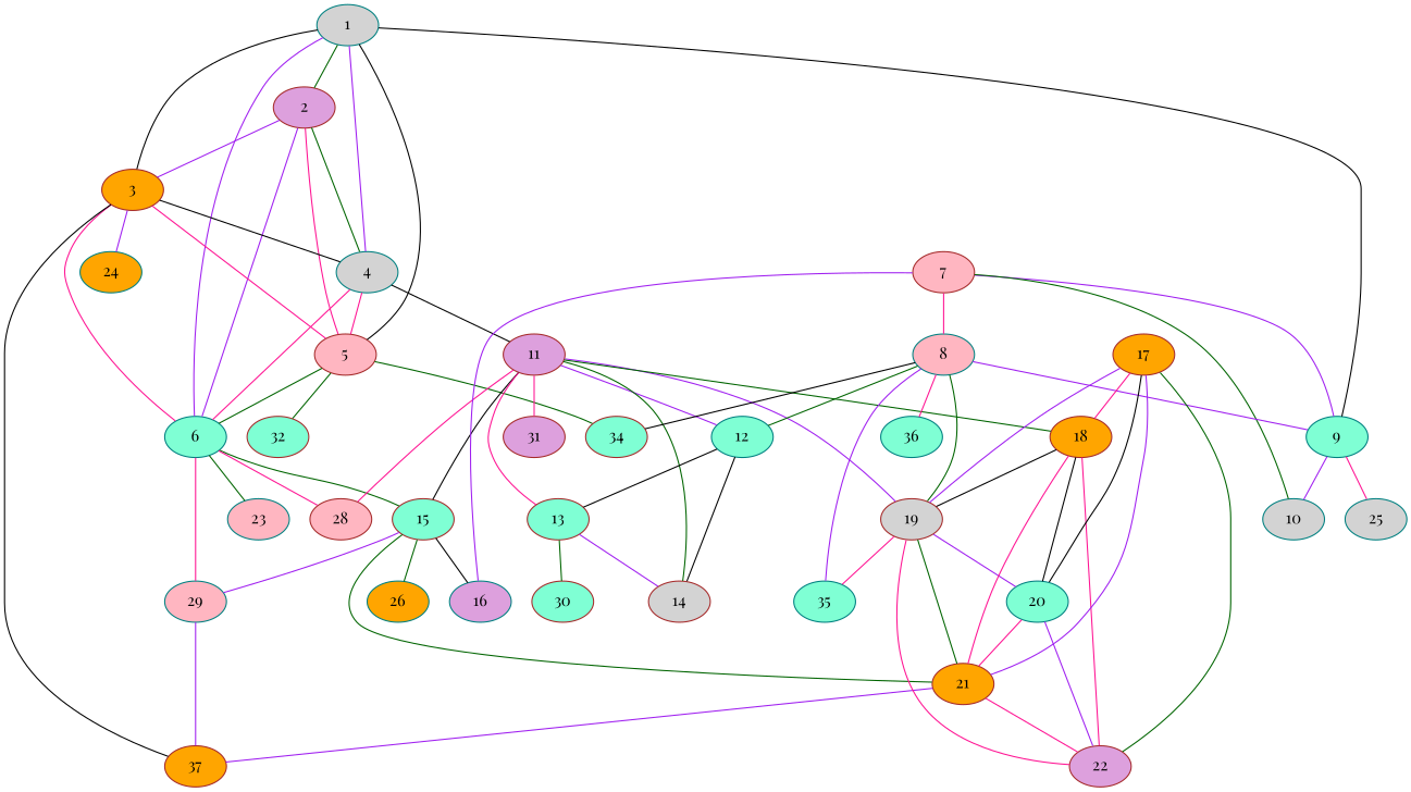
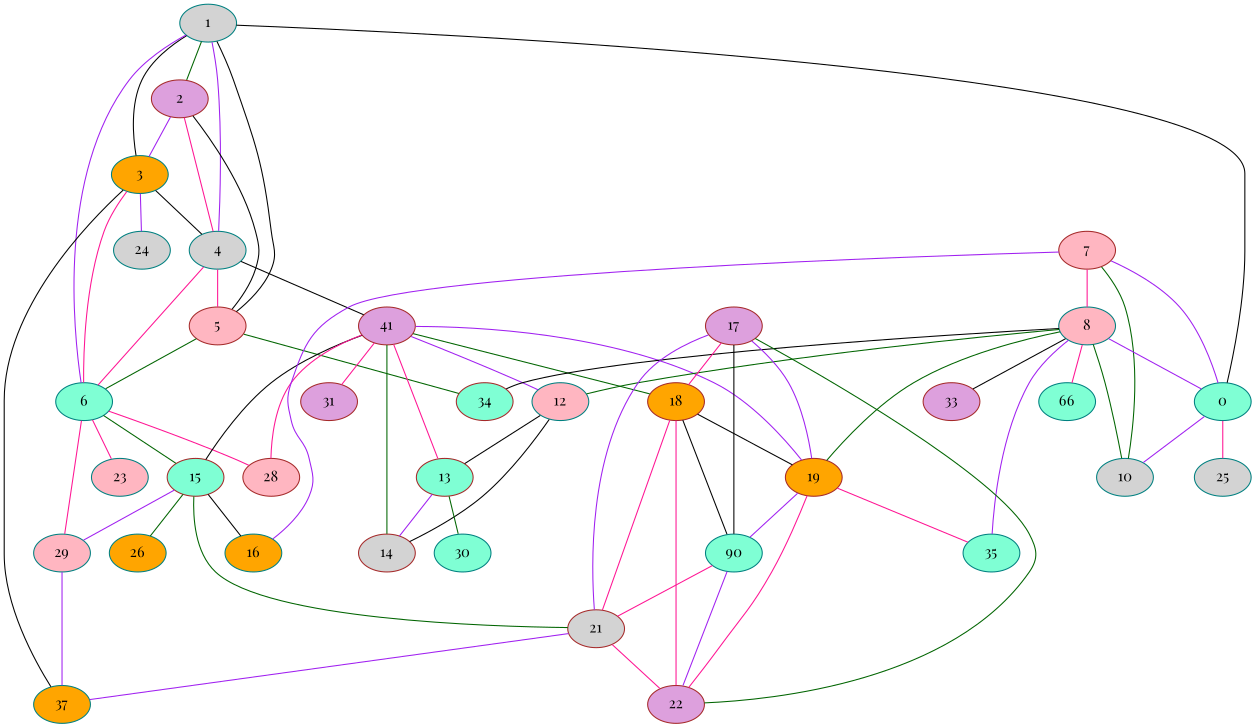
  graph {
    fontname="Playfair Display"
    node [color=brown fillcolor=aquamarine fontname="Playfair Display" style=filled]
    edge [color=deeppink fontname="Playfair Display" weight=1.0]
    1 [color=teal fillcolor=lightgrey]
    2 [fillcolor=plum]
-   3 [fillcolor=orange]
+   3 [color=teal fillcolor=orange]
    4 [color=teal fillcolor=lightgrey]
    5 [fillcolor=lightpink]
    6 [color=teal]
-   9 [color=teal]
-   24 [color=teal fillcolor=orange]
-   37 [fillcolor=orange]
-   11 [fillcolor=plum]
-   32
+   9 [color=teal label=0]
+   24 [color=teal fillcolor=lightgrey]
+   37 [color=teal fillcolor=orange]
+   11 [fillcolor=plum label=41]
    34
    15
    23 [color=teal fillcolor=lightpink]
    28 [fillcolor=lightpink]
    29 [color=teal fillcolor=lightpink]
    10 [color=teal fillcolor=lightgrey]
    25 [color=teal fillcolor=lightgrey]
-   21 [fillcolor=orange]
+   21 [fillcolor=lightgrey]
    22 [fillcolor=plum]
-   12 [color=teal]
-   19 [fillcolor=lightgrey]
+   12 [color=teal fillcolor=lightpink]
+   19 [fillcolor=orange]
    13
    14 [fillcolor=lightgrey]
    18 [fillcolor=orange]
    31 [fillcolor=plum]
-   16 [color=teal fillcolor=plum]
+   16 [color=teal fillcolor=orange]
    26 [color=teal fillcolor=orange]
    7 [fillcolor=lightpink]
    8 [color=teal fillcolor=lightpink]
+   33 [fillcolor=plum]
    35 [color=teal]
-   36 [color=teal]
-   20 [color=teal]
-   30
-   17 [fillcolor=orange]
+   36 [color=teal label=66]
+   20 [color=teal label=90]
+   30 [color=teal]
+   17 [fillcolor=plum]
    1 -- 2 [color=darkgreen]
    1 -- 3 [color=black]
    1 -- 4 [color=purple]
    1 -- 5 [color=black]
    1 -- 6 [color=purple]
    1 -- 9 [color=black]
    2 -- 3 [color=purple]
-   2 -- 4 [color=darkgreen]
-   2 -- 5
-   2 -- 6 [color=purple]
+   2 -- 4
+   2 -- 5 [color=black]
    3 -- 4 [color=black weight=3.0]
-   3 -- 5
    3 -- 6
    3 -- 24 [color=purple]
    3 -- 37 [color=black]
    4 -- 5
    4 -- 6
    4 -- 11 [color=black]
    5 -- 6 [color=darkgreen]
-   5 -- 32 [color=darkgreen]
    5 -- 34 [color=darkgreen weight=2.0]
    6 -- 15 [color=darkgreen]
-   6 -- 23 [color=darkgreen]
+   6 -- 23
    6 -- 28
    6 -- 29 [weight=4.0]
    9 -- 10 [color=purple]
    9 -- 25
    11 -- 15 [color=black]
    11 -- 28 [weight=3.0]
    11 -- 12 [color=purple weight=3.0]
    11 -- 19 [color=purple]
    11 -- 13 [weight=3.0]
    11 -- 14 [color=darkgreen weight=3.0]
    11 -- 18 [color=darkgreen]
    11 -- 31
    15 -- 29 [color=purple]
    15 -- 21 [color=darkgreen weight=2.0]
    15 -- 16 [color=black weight=5.0]
    15 -- 26 [color=darkgreen]
    29 -- 37 [color=purple]
    21 -- 37 [color=purple]
    21 -- 22
    12 -- 13 [color=black]
    12 -- 14 [color=black]
-   19 -- 21 [color=darkgreen]
    19 -- 22
    19 -- 35
    19 -- 20 [color=purple]
    13 -- 14 [color=purple]
    13 -- 30 [color=darkgreen]
    18 -- 21
    18 -- 22 [weight=6.0]
    18 -- 19 [color=black]
    18 -- 20 [color=black]
    7 -- 9 [color=purple]
    7 -- 10 [color=darkgreen]
    7 -- 16 [color=purple]
    7 -- 8 [weight=3.0]
    8 -- 9 [color=purple weight=3.0]
    8 -- 34 [color=black]
+   8 -- 10 [color=darkgreen weight=3.0]
    8 -- 12 [color=darkgreen]
    8 -- 19 [color=darkgreen]
+   8 -- 33 [color=black]
    8 -- 35 [color=purple weight=2.0]
    8 -- 36
    20 -- 21
    20 -- 22 [color=purple]
    17 -- 21 [color=purple]
    17 -- 22 [color=darkgreen]
    17 -- 19 [color=purple]
    17 -- 18
    17 -- 20 [color=black]
  }
